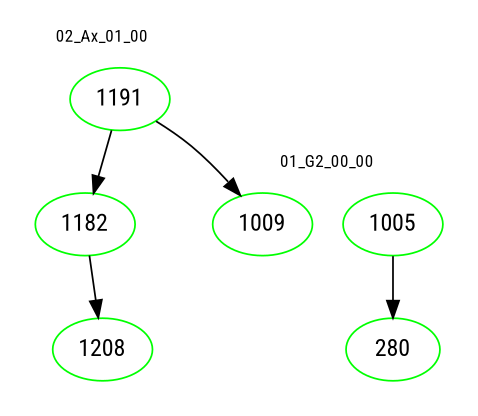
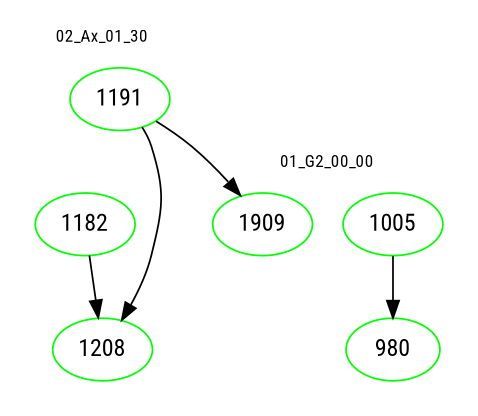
  digraph {
    fontname="Roboto Condensed"
    node [color=green fontname="Roboto Condensed"]
    edge [color=black fontname="Roboto Condensed"]
    n1 [label=1191]
    n2 [label=1182]
    n3 [label=1208]
    n4 [label=1005]
-   n5 [label=280]
-   n6 [label=1009]
+   n5 [label=980]
+   n6 [label=1909]
    subgraph cluster_1 {
      color=white
      fontsize=10
-     label="02_Ax_01_00"
+     label="02_Ax_01_30"
      n1
      n2
      n3
    }
    subgraph cluster_2 {
      color=white
      fontsize=10
      label="01_G2_00_00"
      n4
      n5
      n6
    }
-   n1 -> n2
+   n1 -> n3
    n1 -> n6
    n2 -> n3
    n4 -> n5
  }
